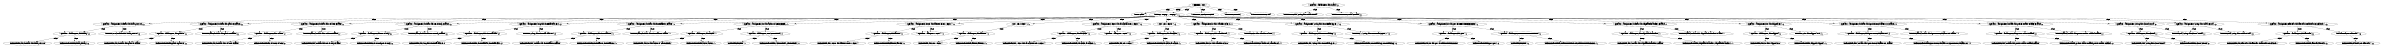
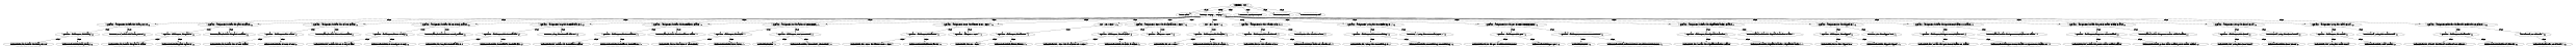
  digraph {
    n1 [label=<(METHOD,&lt;init&gt;)>]
    n2 [label=<(PARAM,this)>]
    n3 [label=<(BLOCK,&lt;empty&gt;,&lt;empty&gt;)<SUB>116</SUB>>]
    n4 [label=<(MODIFIER,CONSTRUCTOR)>]
    n5 [label=<(MODIFIER,PUBLIC)>]
    n6 [label=<(METHOD_RETURN,void)>]
    n7 [label=<(&lt;operator&gt;.assignment,boolean this.binary = true)<SUB>135</SUB>>]
    n8 [label=<(&lt;operator&gt;.assignment,boolean this.passive = false)<SUB>136</SUB>>]
    n9 [label=<(&lt;operator&gt;.assignment,boolean this.verbose = false)<SUB>137</SUB>>]
    n10 [label=<(&lt;operator&gt;.assignment,boolean this.newerOnly = false)<SUB>138</SUB>>]
    n11 [label=<(&lt;operator&gt;.assignment,long this.timeDiffMillis = 0)<SUB>139</SUB>>]
    n12 [label=<(&lt;operator&gt;.assignment,boolean this.timeDiffAuto = false)<SUB>140</SUB>>]
    n13 [label=<(&lt;operator&gt;.assignment,int this.action = SEND_FILES)<SUB>141</SUB>>]
    n14 [label=<(&lt;operator&gt;.assignment,Vector this.filesets = new Vector())<SUB>142</SUB>>]
    n15 [label=<(&lt;init&gt;,new Vector())<SUB>142</SUB>>]
    n16 [label=<(&lt;operator&gt;.assignment,Vector this.dirCache = new Vector())<SUB>143</SUB>>]
    n17 [label=<(&lt;init&gt;,new Vector())<SUB>143</SUB>>]
    n18 [label=<(&lt;operator&gt;.assignment,int this.transferred = 0)<SUB>144</SUB>>]
    n19 [label=<(&lt;operator&gt;.assignment,String this.remoteFileSep = &quot;/&quot;)<SUB>145</SUB>>]
    n20 [label=<(&lt;operator&gt;.assignment,int this.port = DEFAULT_FTP_PORT)<SUB>146</SUB>>]
    n21 [label=<(&lt;operator&gt;.assignment,boolean this.skipFailedTransfers = false)<SUB>147</SUB>>]
    n22 [label=<(&lt;operator&gt;.assignment,int this.skipped = 0)<SUB>148</SUB>>]
    n23 [label=<(&lt;operator&gt;.assignment,boolean this.ignoreNoncriticalErrors = false)<SUB>149</SUB>>]
    n24 [label=<(&lt;operator&gt;.assignment,boolean this.preserveLastModified = false)<SUB>150</SUB>>]
    n25 [label=<(&lt;operator&gt;.assignment,String this.chmod = null)<SUB>151</SUB>>]
    n26 [label=<(&lt;operator&gt;.assignment,String this.umask = null)<SUB>152</SUB>>]
    n27 [label=<(&lt;operator&gt;.assignment,FileUtils this.fileUtils = FileUtils.newFileUti...)<SUB>153</SUB>>]
    n28 [label=<(&lt;operator&gt;.fieldAccess,this.binary)<SUB>135</SUB>>]
    n29 [label=<(LITERAL,true,boolean this.binary = true)<SUB>135</SUB>>]
    n30 [label=<(&lt;operator&gt;.fieldAccess,this.passive)<SUB>136</SUB>>]
    n31 [label=<(LITERAL,false,boolean this.passive = false)<SUB>136</SUB>>]
    n32 [label=<(&lt;operator&gt;.fieldAccess,this.verbose)<SUB>137</SUB>>]
    n33 [label=<(LITERAL,false,boolean this.verbose = false)<SUB>137</SUB>>]
    n34 [label=<(&lt;operator&gt;.fieldAccess,this.newerOnly)<SUB>138</SUB>>]
    n35 [label=<(LITERAL,false,boolean this.newerOnly = false)<SUB>138</SUB>>]
    n36 [label=<(&lt;operator&gt;.fieldAccess,this.timeDiffMillis)<SUB>139</SUB>>]
    n37 [label=<(LITERAL,0,long this.timeDiffMillis = 0)<SUB>139</SUB>>]
    n38 [label=<(&lt;operator&gt;.fieldAccess,this.timeDiffAuto)<SUB>140</SUB>>]
    n39 [label=<(LITERAL,false,boolean this.timeDiffAuto = false)<SUB>140</SUB>>]
    n40 [label=<(&lt;operator&gt;.fieldAccess,this.action)<SUB>141</SUB>>]
    n41 [label=<(&lt;operator&gt;.fieldAccess,FTP.SEND_FILES)<SUB>141</SUB>>]
    n42 [label=<(&lt;operator&gt;.fieldAccess,this.filesets)<SUB>142</SUB>>]
    n43 [label=<(&lt;operator&gt;.alloc,new Vector())<SUB>142</SUB>>]
    n44 [label=<(&lt;operator&gt;.fieldAccess,this.filesets)<SUB>142</SUB>>]
    n45 [label=<(&lt;operator&gt;.fieldAccess,this.dirCache)<SUB>143</SUB>>]
    n46 [label=<(&lt;operator&gt;.alloc,new Vector())<SUB>143</SUB>>]
    n47 [label=<(&lt;operator&gt;.fieldAccess,this.dirCache)<SUB>143</SUB>>]
    n48 [label=<(&lt;operator&gt;.fieldAccess,this.transferred)<SUB>144</SUB>>]
    n49 [label=<(LITERAL,0,int this.transferred = 0)<SUB>144</SUB>>]
    n50 [label=<(&lt;operator&gt;.fieldAccess,this.remoteFileSep)<SUB>145</SUB>>]
    n51 [label=<(LITERAL,&quot;/&quot;,String this.remoteFileSep = &quot;/&quot;)<SUB>145</SUB>>]
    n52 [label=<(&lt;operator&gt;.fieldAccess,this.port)<SUB>146</SUB>>]
    n53 [label=<(&lt;operator&gt;.fieldAccess,FTP.DEFAULT_FTP_PORT)<SUB>146</SUB>>]
    n54 [label=<(&lt;operator&gt;.fieldAccess,this.skipFailedTransfers)<SUB>147</SUB>>]
    n55 [label=<(LITERAL,false,boolean this.skipFailedTransfers = false)<SUB>141</SUB>>]
    n56 [label=<(&lt;operator&gt;.fieldAccess,this.skipped)<SUB>148</SUB>>]
    n57 [label=<(LITERAL,0,int this.skipped = 0)<SUB>148</SUB>>]
    n58 [label=<(&lt;operator&gt;.fieldAccess,this.ignoreNoncriticalErrors)<SUB>149</SUB>>]
    n59 [label=<(LITERAL,false,boolean this.ignoreNoncriticalErrors = false)<SUB>149</SUB>>]
    n60 [label=<(&lt;operator&gt;.fieldAccess,this.preserveLastModified)<SUB>150</SUB>>]
    n61 [label=<(LITERAL,false,boolean this.preserveLastModified = false)<SUB>150</SUB>>]
    n62 [label=<(&lt;operator&gt;.fieldAccess,this.chmod)<SUB>151</SUB>>]
    n63 [label=<(LITERAL,null,String this.chmod = null)<SUB>151</SUB>>]
    n64 [label=<(&lt;operator&gt;.fieldAccess,this.umask)<SUB>152</SUB>>]
    n65 [label=<(LITERAL,null,String this.umask = null)<SUB>152</SUB>>]
    n66 [label=<(&lt;operator&gt;.fieldAccess,this.fileUtils)<SUB>153</SUB>>]
    n67 [label=<(newFileUtils,newFileUtils())<SUB>153</SUB>>]
    n68 [label=<(IDENTIFIER,this,boolean this.binary = true)>]
    n69 [label=<(FIELD_IDENTIFIER,binary,binary)<SUB>135</SUB>>]
    n70 [label=<(IDENTIFIER,this,boolean this.passive = false)>]
    n71 [label=<(FIELD_IDENTIFIER,passive,passive)<SUB>136</SUB>>]
    n72 [label=<(IDENTIFIER,this,boolean this.verbose = false)>]
    n73 [label=<(FIELD_IDENTIFIER,verbose,verbose)<SUB>137</SUB>>]
    n74 [label=<(IDENTIFIER,this,boolean this.newerOnly = false)>]
    n75 [label=<(FIELD_IDENTIFIER,newerOnly,newerOnly)<SUB>138</SUB>>]
    n76 [label=<(IDENTIFIER,this,long this.timeDiffMillis = 0)>]
    n77 [label=<(FIELD_IDENTIFIER,timeDiffMillis,timeDiffMillis)<SUB>139</SUB>>]
    n78 [label=<(IDENTIFIER,this,boolean this.timeDiffAuto = false)>]
    n79 [label=<(FIELD_IDENTIFIER,timeDiffAuto,timeDiffAuto)<SUB>140</SUB>>]
    n80 [label=<(IDENTIFIER,this,int this.action = SEND_FILES)>]
    n81 [label=<(FIELD_IDENTIFIER,action,action)<SUB>141</SUB>>]
    n82 [label=<(TYPE_REF,FTP,FTP)<SUB>141</SUB>>]
    n83 [label=<(FIELD_IDENTIFIER,SEND_FILES,SEND_FILES)<SUB>141</SUB>>]
    n84 [label=<(IDENTIFIER,this,Vector this.filesets = new Vector())>]
    n85 [label=<(FIELD_IDENTIFIER,filesets,filesets)<SUB>142</SUB>>]
    n86 [label=<(IDENTIFIER,this,new Vector())>]
    n87 [label=<(FIELD_IDENTIFIER,filesets,filesets)<SUB>142</SUB>>]
    n88 [label=<(IDENTIFIER,this,Vector this.dirCache = new Vector())>]
    n89 [label=<(FIELD_IDENTIFIER,dirCache,dirCache)<SUB>143</SUB>>]
    n90 [label=<(IDENTIFIER,this,new Vector())>]
    n91 [label=<(FIELD_IDENTIFIER,dirCache,dirCache)<SUB>143</SUB>>]
    n92 [label=<(IDENTIFIER,this,int this.transferred = 0)>]
    n93 [label=<(FIELD_IDENTIFIER,transferred,transferred)<SUB>144</SUB>>]
    n94 [label=<(IDENTIFIER,this,String this.remoteFileSep = &quot;/&quot;)>]
    n95 [label=<(FIELD_IDENTIFIER,remoteFileSep,remoteFileSep)<SUB>145</SUB>>]
    n96 [label=<(IDENTIFIER,this,int this.port = DEFAULT_FTP_PORT)>]
    n97 [label=<(FIELD_IDENTIFIER,port,port)<SUB>146</SUB>>]
    n98 [label=<(TYPE_REF,FTP,FTP)<SUB>146</SUB>>]
    n99 [label=<(FIELD_IDENTIFIER,DEFAULT_FTP_PORT,DEFAULT_FTP_PORT)<SUB>146</SUB>>]
    n100 [label=<(IDENTIFIER,this,boolean this.skipFailedTransfers = false)>]
    n101 [label=<(FIELD_IDENTIFIER,skipFailedTransfers,skipFailedTransfers)<SUB>147</SUB>>]
    n102 [label=<(IDENTIFIER,this,int this.skipped = 0)>]
    n103 [label=<(FIELD_IDENTIFIER,skipped,skipped)<SUB>148</SUB>>]
    n104 [label=<(IDENTIFIER,this,boolean this.ignoreNoncriticalErrors = false)>]
    n105 [label=<(FIELD_IDENTIFIER,ignoreNoncriticalErrors,ignoreNoncriticalErrors)<SUB>149</SUB>>]
    n106 [label=<(IDENTIFIER,this,boolean this.preserveLastModified = false)>]
    n107 [label=<(FIELD_IDENTIFIER,preserveLastModified,preserveLastModified)<SUB>150</SUB>>]
    n108 [label=<(IDENTIFIER,this,String this.chmod = null)>]
    n109 [label=<(FIELD_IDENTIFIER,chmod,chmod)<SUB>151</SUB>>]
    n110 [label=<(IDENTIFIER,this,String this.umask = null)>]
    n111 [label=<(FIELD_IDENTIFIER,umask,umask)<SUB>152</SUB>>]
    n112 [label=<(IDENTIFIER,this,FileUtils this.fileUtils = FileUtils.newFileUti...)>]
    n113 [label=<(FIELD_IDENTIFIER,fileUtils,fileUtils)<SUB>153</SUB>>]
    n114 [label=<(IDENTIFIER,FileUtils,newFileUtils())<SUB>153</SUB>>]
    n1 -> n2 [label="AST: "]
    n1 -> n2 [label="DDG: "]
    n1 -> n3 [label="AST: "]
    n1 -> n4 [label="AST: "]
    n1 -> n5 [label="AST: "]
    n1 -> n6 [label="AST: "]
    n3 -> n7 [label="AST: "]
    n3 -> n8 [label="AST: "]
    n3 -> n9 [label="AST: "]
    n3 -> n10 [label="AST: "]
    n3 -> n11 [label="AST: "]
    n3 -> n12 [label="AST: "]
    n3 -> n13 [label="AST: "]
    n3 -> n14 [label="AST: "]
    n3 -> n15 [label="AST: "]
    n3 -> n16 [label="AST: "]
    n3 -> n17 [label="AST: "]
-   n3 -> n18 [label="AST: "]
+   n3 -> n18 [label="DDG: "]
    n3 -> n19 [label="AST: "]
    n3 -> n20 [label="AST: "]
    n3 -> n21 [label="AST: "]
    n3 -> n22 [label="AST: "]
    n3 -> n23 [label="AST: "]
    n3 -> n24 [label="AST: "]
    n3 -> n25 [label="AST: "]
    n3 -> n26 [label="AST: "]
    n3 -> n27 [label="AST: "]
    n7 -> n28 [label="AST: "]
    n7 -> n29 [label="AST: "]
    n8 -> n30 [label="AST: "]
    n8 -> n31 [label="AST: "]
    n9 -> n32 [label="AST: "]
    n9 -> n33 [label="AST: "]
    n10 -> n34 [label="AST: "]
    n10 -> n35 [label="AST: "]
    n11 -> n36 [label="AST: "]
    n11 -> n37 [label="AST: "]
    n12 -> n38 [label="AST: "]
    n12 -> n39 [label="AST: "]
    n13 -> n40 [label="AST: "]
    n13 -> n41 [label="AST: "]
    n14 -> n42 [label="AST: "]
    n14 -> n43 [label="AST: "]
    n15 -> n44 [label="AST: "]
    n16 -> n45 [label="AST: "]
    n16 -> n46 [label="AST: "]
    n17 -> n47 [label="AST: "]
    n18 -> n48 [label="AST: "]
    n18 -> n49 [label="AST: "]
    n19 -> n50 [label="AST: "]
    n19 -> n51 [label="AST: "]
    n20 -> n52 [label="AST: "]
    n20 -> n53 [label="AST: "]
    n21 -> n54 [label="AST: "]
    n21 -> n55 [label="AST: "]
    n22 -> n56 [label="AST: "]
    n22 -> n57 [label="AST: "]
    n23 -> n58 [label="AST: "]
    n23 -> n59 [label="AST: "]
    n24 -> n60 [label="AST: "]
    n24 -> n61 [label="AST: "]
    n25 -> n62 [label="AST: "]
    n25 -> n63 [label="AST: "]
-   n26 -> n63 [label="AST: "]
+   n26 -> n64 [label="AST: "]
    n26 -> n65 [label="AST: "]
    n27 -> n66 [label="AST: "]
    n27 -> n67 [label="AST: "]
    n28 -> n68 [label="AST: "]
    n28 -> n69 [label="AST: "]
    n30 -> n70 [label="AST: "]
    n30 -> n71 [label="AST: "]
    n32 -> n72 [label="AST: "]
    n32 -> n73 [label="AST: "]
    n34 -> n74 [label="AST: "]
    n34 -> n75 [label="AST: "]
    n36 -> n76 [label="AST: "]
    n36 -> n77 [label="AST: "]
    n38 -> n78 [label="AST: "]
    n38 -> n79 [label="AST: "]
    n40 -> n80 [label="AST: "]
    n40 -> n81 [label="AST: "]
    n41 -> n82 [label="AST: "]
    n41 -> n83 [label="AST: "]
    n42 -> n84 [label="AST: "]
    n42 -> n85 [label="AST: "]
    n44 -> n86 [label="AST: "]
    n44 -> n87 [label="AST: "]
    n45 -> n88 [label="AST: "]
    n45 -> n89 [label="AST: "]
    n47 -> n90 [label="AST: "]
    n47 -> n91 [label="AST: "]
    n48 -> n92 [label="AST: "]
    n48 -> n93 [label="AST: "]
    n50 -> n94 [label="AST: "]
    n50 -> n95 [label="AST: "]
    n52 -> n96 [label="AST: "]
    n52 -> n97 [label="AST: "]
    n53 -> n98 [label="AST: "]
    n53 -> n99 [label="AST: "]
-   n54 -> n100 [label="DDG: "]
+   n54 -> n100 [label="AST: "]
    n54 -> n101 [label="AST: "]
    n56 -> n102 [label="AST: "]
    n56 -> n103 [label="AST: "]
    n58 -> n104 [label="AST: "]
    n58 -> n105 [label="AST: "]
    n60 -> n106 [label="AST: "]
    n60 -> n107 [label="AST: "]
    n62 -> n108 [label="AST: "]
    n62 -> n109 [label="AST: "]
    n64 -> n110 [label="AST: "]
    n64 -> n111 [label="AST: "]
    n66 -> n112 [label="AST: "]
    n66 -> n113 [label="AST: "]
    n67 -> n114 [label="AST: "]
  }
